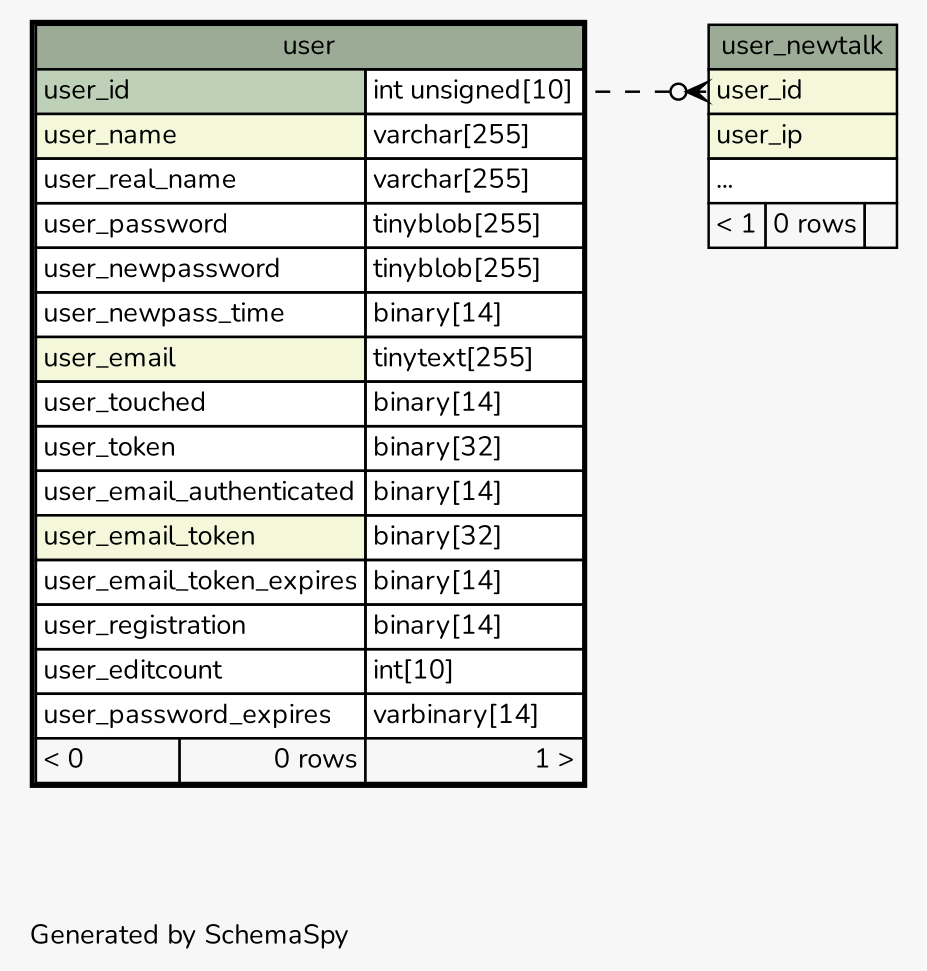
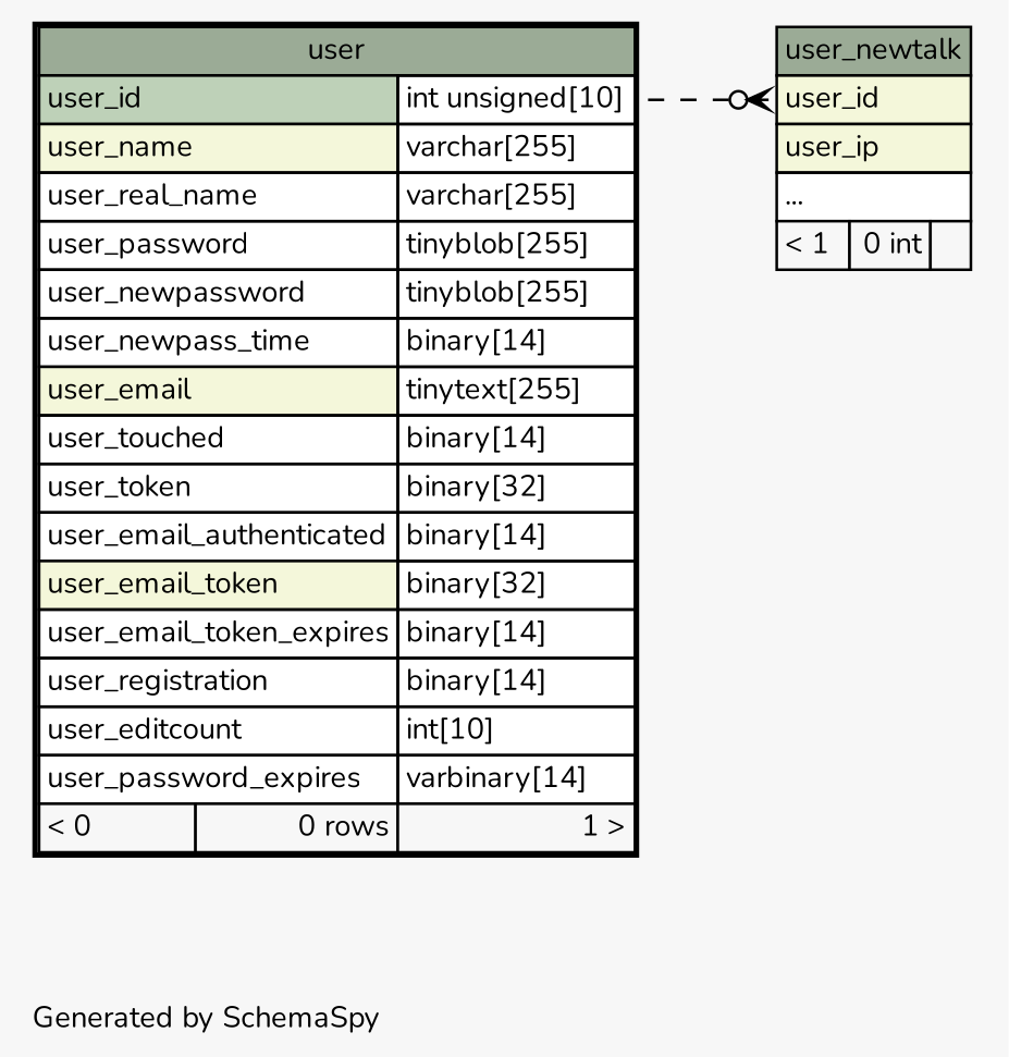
  digraph {
    bgcolor="#f7f7f7"
    fontname=Nunito
    fontsize=11
    label="\nGenerated by SchemaSpy"
    labeljust=l
    nodesep=0.18
    rankdir=RL
    ranksep=0.46
    node [fontname=Nunito fontsize=11 shape=plaintext]
-   n1 [label=<     <TABLE BORDER="0" CELLBORDER="1" CELLSPACING="0" BGCOLOR="#ffffff">       <TR><TD COLSPAN="3" BGCOLOR="#9bab96" ALIGN="CENTER">user_newtalk</TD></TR>       <TR><TD PORT="user_id" COLSPAN="3" BGCOLOR="#f4f7da" ALIGN="LEFT">user_id</TD></TR>       <TR><TD PORT="user_ip" COLSPAN="3" BGCOLOR="#f4f7da" ALIGN="LEFT">user_ip</TD></TR>       <TR><TD PORT="elipses" COLSPAN="3" ALIGN="LEFT">...</TD></TR>       <TR><TD ALIGN="LEFT" BGCOLOR="#f7f7f7">&lt; 1</TD><TD ALIGN="RIGHT" BGCOLOR="#f7f7f7">0 rows</TD><TD ALIGN="RIGHT" BGCOLOR="#f7f7f7">  </TD></TR>     </TABLE>>]
+   n1 [label=<     <TABLE BORDER="0" CELLBORDER="1" CELLSPACING="0" BGCOLOR="#ffffff">       <TR><TD COLSPAN="3" BGCOLOR="#9bab96" ALIGN="CENTER">user_newtalk</TD></TR>       <TR><TD PORT="user_id" COLSPAN="3" BGCOLOR="#f4f7da" ALIGN="LEFT">user_id</TD></TR>       <TR><TD PORT="user_ip" COLSPAN="3" BGCOLOR="#f4f7da" ALIGN="LEFT">user_ip</TD></TR>       <TR><TD PORT="elipses" COLSPAN="3" ALIGN="LEFT">...</TD></TR>       <TR><TD ALIGN="LEFT" BGCOLOR="#f7f7f7">&lt; 1</TD><TD ALIGN="RIGHT" BGCOLOR="#f7f7f7">0 int</TD><TD ALIGN="RIGHT" BGCOLOR="#f7f7f7">  </TD></TR>     </TABLE>>]
    n2 [label=<     <TABLE BORDER="2" CELLBORDER="1" CELLSPACING="0" BGCOLOR="#ffffff">       <TR><TD COLSPAN="3" BGCOLOR="#9bab96" ALIGN="CENTER">user</TD></TR>       <TR><TD PORT="user_id" COLSPAN="2" BGCOLOR="#bed1b8" ALIGN="LEFT">user_id</TD><TD PORT="user_id.type" ALIGN="LEFT">int unsigned[10]</TD></TR>       <TR><TD PORT="user_name" COLSPAN="2" BGCOLOR="#f4f7da" ALIGN="LEFT">user_name</TD><TD PORT="user_name.type" ALIGN="LEFT">varchar[255]</TD></TR>       <TR><TD PORT="user_real_name" COLSPAN="2" ALIGN="LEFT">user_real_name</TD><TD PORT="user_real_name.type" ALIGN="LEFT">varchar[255]</TD></TR>       <TR><TD PORT="user_password" COLSPAN="2" ALIGN="LEFT">user_password</TD><TD PORT="user_password.type" ALIGN="LEFT">tinyblob[255]</TD></TR>       <TR><TD PORT="user_newpassword" COLSPAN="2" ALIGN="LEFT">user_newpassword</TD><TD PORT="user_newpassword.type" ALIGN="LEFT">tinyblob[255]</TD></TR>       <TR><TD PORT="user_newpass_time" COLSPAN="2" ALIGN="LEFT">user_newpass_time</TD><TD PORT="user_newpass_time.type" ALIGN="LEFT">binary[14]</TD></TR>       <TR><TD PORT="user_email" COLSPAN="2" BGCOLOR="#f4f7da" ALIGN="LEFT">user_email</TD><TD PORT="user_email.type" ALIGN="LEFT">tinytext[255]</TD></TR>       <TR><TD PORT="user_touched" COLSPAN="2" ALIGN="LEFT">user_touched</TD><TD PORT="user_touched.type" ALIGN="LEFT">binary[14]</TD></TR>       <TR><TD PORT="user_token" COLSPAN="2" ALIGN="LEFT">user_token</TD><TD PORT="user_token.type" ALIGN="LEFT">binary[32]</TD></TR>       <TR><TD PORT="user_email_authenticated" COLSPAN="2" ALIGN="LEFT">user_email_authenticated</TD><TD PORT="user_email_authenticated.type" ALIGN="LEFT">binary[14]</TD></TR>       <TR><TD PORT="user_email_token" COLSPAN="2" BGCOLOR="#f4f7da" ALIGN="LEFT">user_email_token</TD><TD PORT="user_email_token.type" ALIGN="LEFT">binary[32]</TD></TR>       <TR><TD PORT="user_email_token_expires" COLSPAN="2" ALIGN="LEFT">user_email_token_expires</TD><TD PORT="user_email_token_expires.type" ALIGN="LEFT">binary[14]</TD></TR>       <TR><TD PORT="user_registration" COLSPAN="2" ALIGN="LEFT">user_registration</TD><TD PORT="user_registration.type" ALIGN="LEFT">binary[14]</TD></TR>       <TR><TD PORT="user_editcount" COLSPAN="2" ALIGN="LEFT">user_editcount</TD><TD PORT="user_editcount.type" ALIGN="LEFT">int[10]</TD></TR>       <TR><TD PORT="user_password_expires" COLSPAN="2" ALIGN="LEFT">user_password_expires</TD><TD PORT="user_password_expires.type" ALIGN="LEFT">varbinary[14]</TD></TR>       <TR><TD ALIGN="LEFT" BGCOLOR="#f7f7f7">&lt; 0</TD><TD ALIGN="RIGHT" BGCOLOR="#f7f7f7">0 rows</TD><TD ALIGN="RIGHT" BGCOLOR="#f7f7f7">1 &gt;</TD></TR>     </TABLE>>]
    n1 -> n2 [arrowhead=none arrowsize=0.8 arrowtail=crowodot dir=back headport="user_id.type:e" style=dashed tailport="user_id:w" fontname=Nunito]
  }
